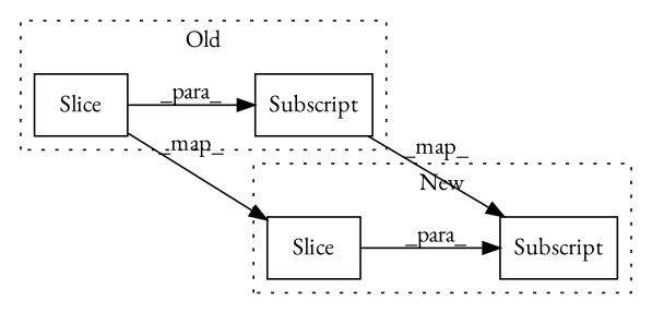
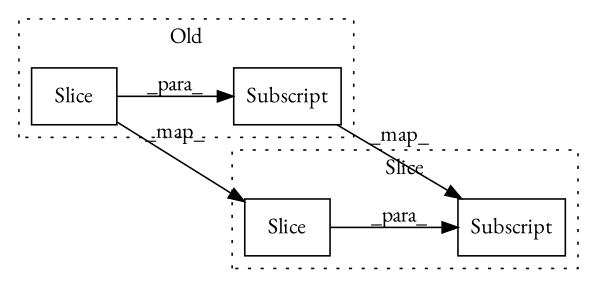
  digraph {
    rankdir=LR
    fontname="EB Garamond"
    node [a=80 l=2 shape=box fontname="EB Garamond"]
    edge [fontname="EB Garamond"]
    n1 [label=Slice s=1004]
    n2 [a=63 l="8,0" label=Subscript s="999,0"]
    n3 [label=Slice s=7204]
    n4 [a=63 l="8,0" label=Subscript s="7199,0"]
    subgraph cluster_1 {
      label=Old
      style=dotted
      n1
      n2
    }
    subgraph cluster_2 {
-     label=New
+     label=Slice
      style=dotted
      n3
      n4
    }
    n1 -> n2 [label=_para_]
    n1 -> n3 [label=_map_]
    n2 -> n4 [label=_map_]
    n3 -> n4 [label=_para_]
  }
